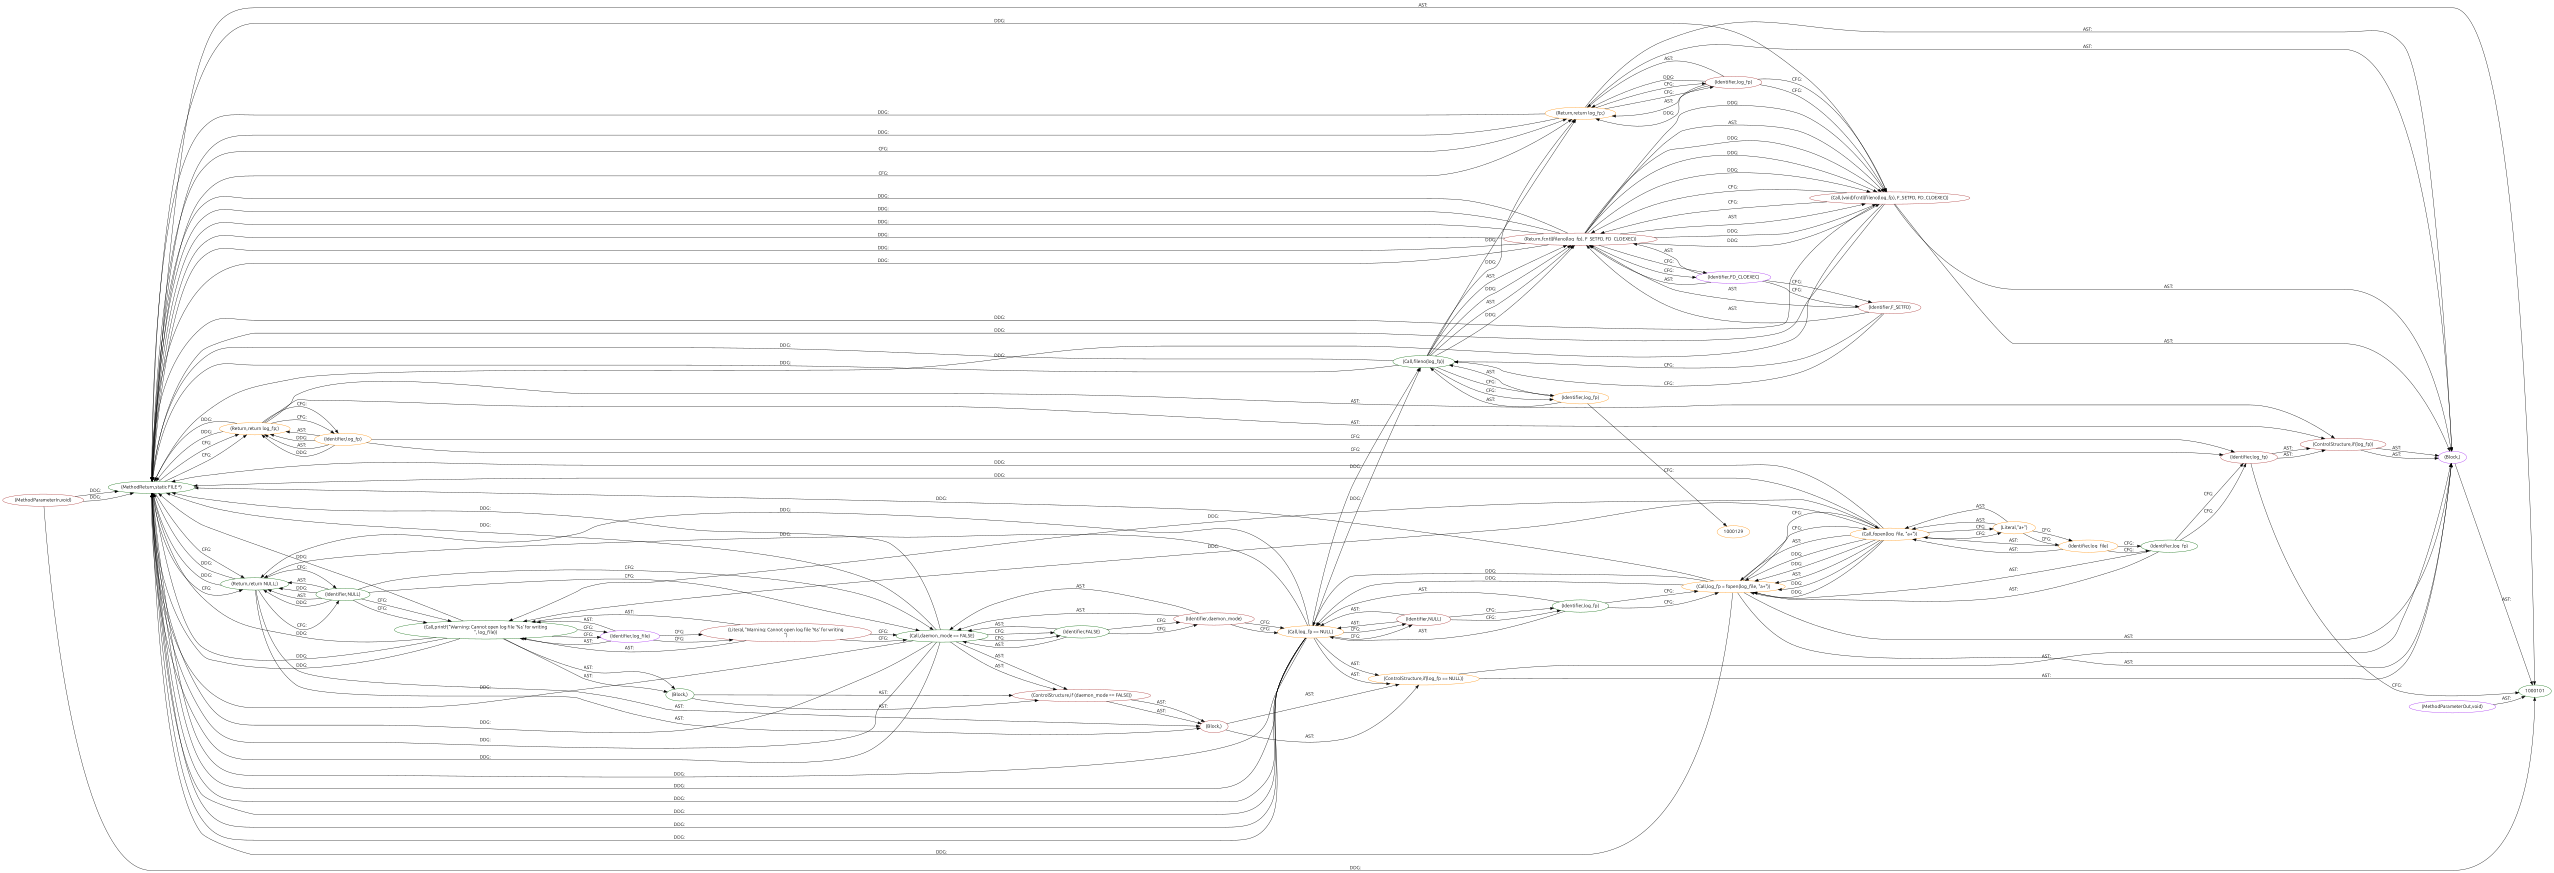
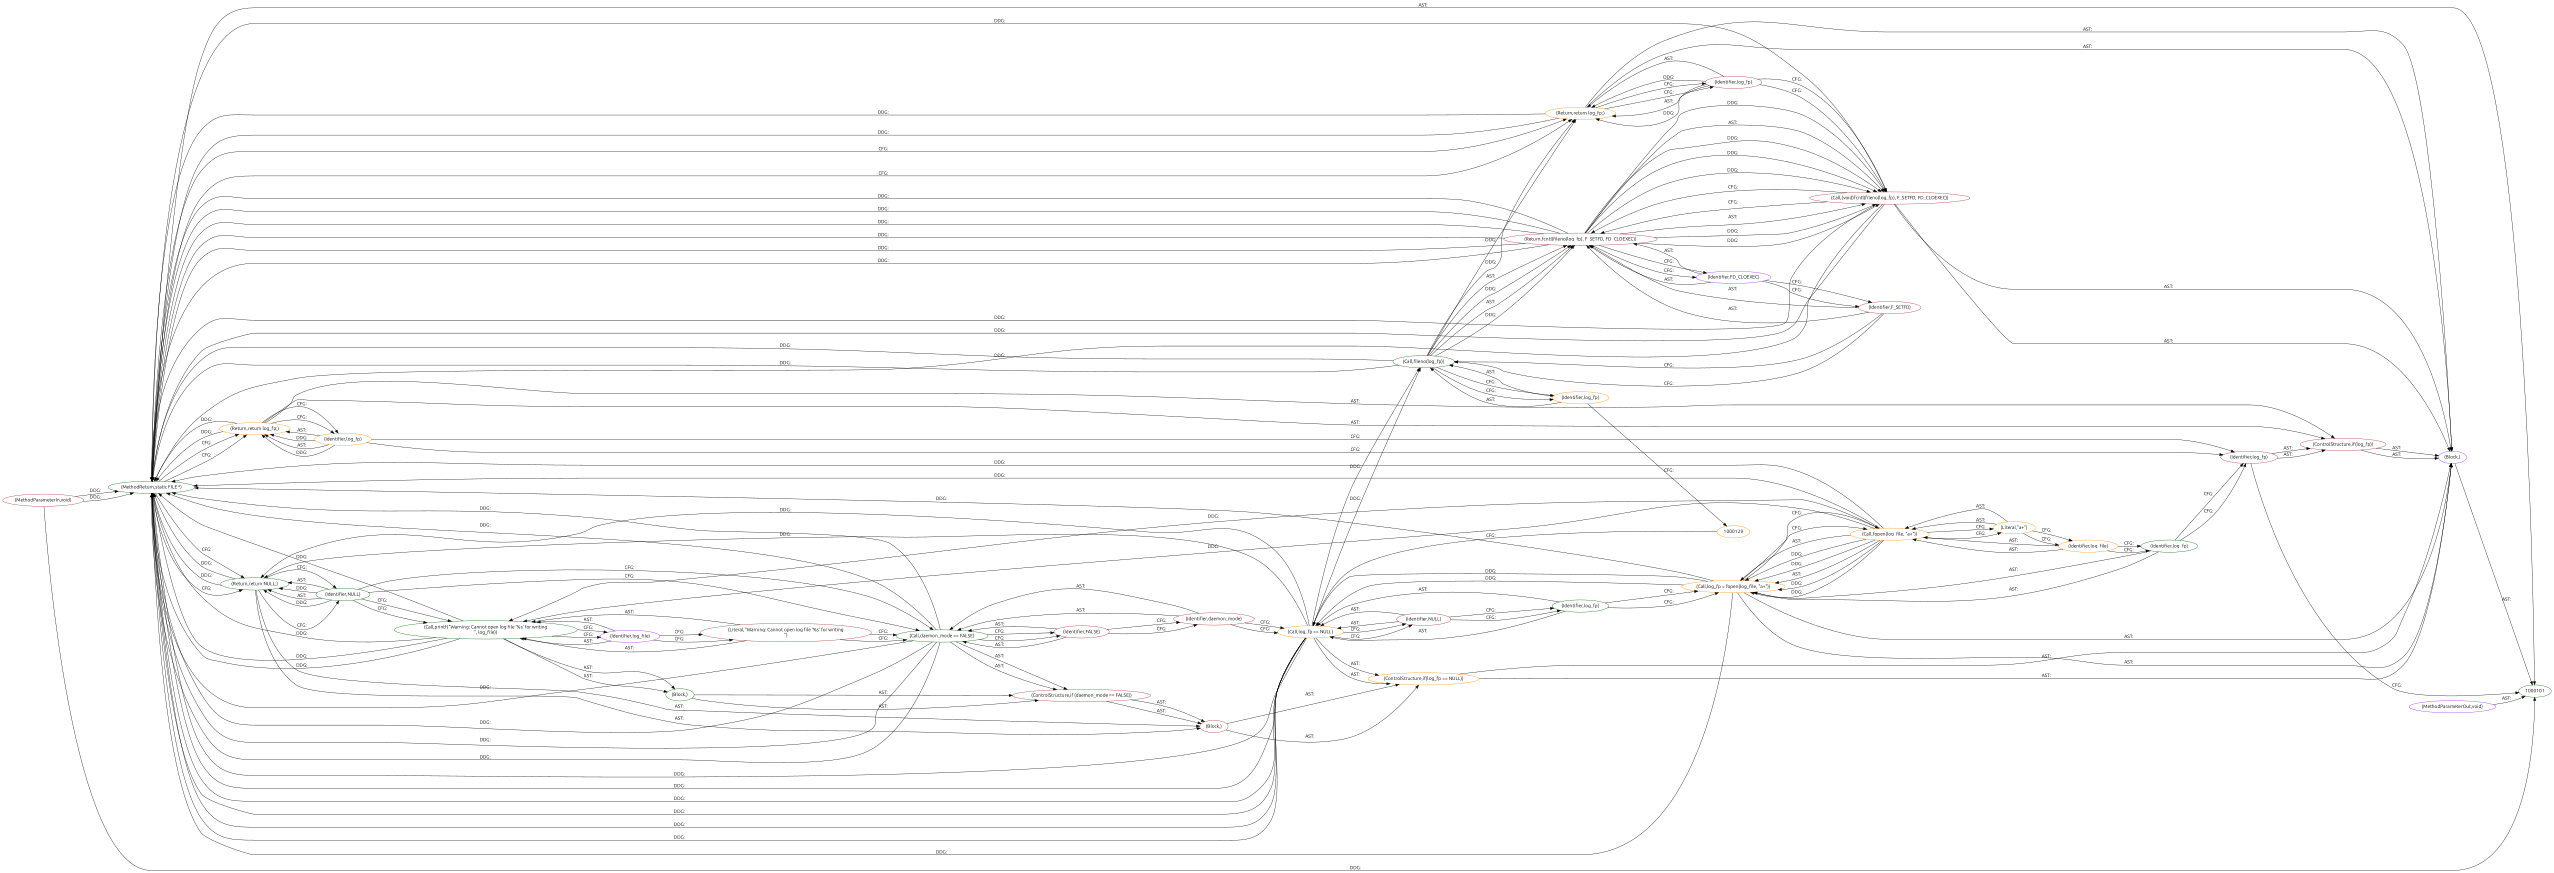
  digraph {
    fontname=Ubuntu
    rankdir=LR
    node [color=brown fontname=Ubuntu]
    edge [fontname=Ubuntu]
    n1 [color=darkgreen label="(MethodReturn,static FILE *)"]
    n2 [color=darkgreen label="(Return,return NULL;)"]
    n3 [color=darkorange label="(Return,return log_fp;)"]
    n4 [color=darkorange label="(Return,return log_fp;)"]
    1000101 [color=darkgreen]
    n6 [color=darkgreen label="(Identifier,NULL)"]
    n7 [label="(Block,)"]
    n8 [color=purple label="(Block,)"]
    n9 [label="(Identifier,log_fp)"]
    n10 [label="(ControlStructure,if(log_fp))"]
    n11 [color=darkorange label="(Identifier,log_fp)"]
    n12 [label="(MethodParameterIn,void)"]
    n13 [color=purple label="(MethodParameterOut,void)"]
    n14 [color=darkgreen label="(Call,daemon_mode == FALSE)"]
    n15 [color=darkgreen label="(Call,printf(\"Warning: Cannot open log file '%s' for writing\n\", log_file))"]
    n16 [label="(ControlStructure,if (daemon_mode == FALSE))"]
-   n17 [color=darkgreen label="(Identifier,FALSE)"]
+   n17 [label="(Identifier,FALSE)"]
    n18 [color=darkgreen label="(Block,)"]
    n19 [color=purple label="(Identifier,log_file)"]
    n20 [color=darkorange label="(ControlStructure,if(log_fp == NULL))"]
    n21 [color=darkgreen label="(Call,fileno(log_fp))"]
    n22 [color=darkorange label="(Identifier,log_fp)"]
    n23 [label="(Return,fcntl(fileno(log_fp), F_SETFD, FD_CLOEXEC))"]
    1000129 [color=darkorange]
    n25 [label="(Call,(void)fcntl(fileno(log_fp), F_SETFD, FD_CLOEXEC))"]
    n26 [color=purple label="(Identifier,FD_CLOEXEC)"]
    n27 [color=darkorange label="(Call,log_fp == NULL)"]
    n28 [label="(Identifier,F_SETFD)"]
    n29 [label="(Identifier,log_fp)"]
    n30 [color=darkorange label="(Call,log_fp = fopen(log_file, \"a+\"))"]
    n31 [color=darkorange label="(Call,fopen(log_file, \"a+\"))"]
    n32 [color=darkorange label="(Literal,\"a+\")"]
    n33 [label="(Identifier,NULL)"]
    n34 [color=darkgreen label="(Identifier,log_fp)"]
    n35 [color=darkorange label="(Identifier,log_file)"]
    n36 [color=darkgreen label="(Identifier,log_fp)"]
    n37 [label="(Identifier,daemon_mode)"]
    n38 [label="(Literal,\"Warning: Cannot open log file '%s' for writing\n\")"]
    n1 -> n2 [label="CFG: "]
    n1 -> n2 [label="CFG: "]
    n1 -> n3 [label="CFG: "]
    n1 -> n3 [label="CFG: "]
    n1 -> n4 [label="CFG: "]
    n1 -> n4 [label="CFG: "]
    n1 -> 1000101 [label="AST: "]
    n2 -> n1 [label="DDG: "]
    n2 -> n1 [label="DDG: "]
    n2 -> n6 [label="CFG: "]
    n2 -> n6 [label="CFG: "]
    n2 -> n7 [label="AST: "]
    n2 -> n7 [label="AST: "]
    n3 -> n1 [label="DDG: "]
    n3 -> n1 [label="DDG: "]
    n3 -> n8 [label="AST: "]
    n3 -> n8 [label="AST: "]
    n3 -> n9 [label="CFG: "]
    n3 -> n9 [label="CFG: "]
    n4 -> n1 [label="DDG: "]
    n4 -> n1 [label="DDG: "]
    n4 -> n10 [label="AST: "]
    n4 -> n10 [label="AST: "]
    n4 -> n11 [label="CFG: "]
    n4 -> n11 [label="CFG: "]
    n6 -> n2 [label="AST: "]
    n6 -> n2 [label="DDG: "]
    n6 -> n2 [label="AST: "]
    n6 -> n2 [label="DDG: "]
    n6 -> n14 [label="CFG: "]
    n6 -> n14 [label="CFG: "]
    n6 -> n15 [label="CFG: "]
    n6 -> n15 [label="CFG: "]
    n7 -> n20 [label="AST: "]
    n7 -> n20 [label="AST: "]
    n8 -> 1000101 [label="AST: "]
    n9 -> n3 [label="AST: "]
    n9 -> n3 [label="DDG: "]
    n9 -> n3 [label="AST: "]
    n9 -> n3 [label="DDG: "]
    n9 -> n25 [label="CFG: "]
    n9 -> n25 [label="CFG: "]
    n10 -> n8 [label="AST: "]
    n10 -> n8 [label="AST: "]
    n11 -> n4 [label="AST: "]
    n11 -> n4 [label="DDG: "]
    n11 -> n4 [label="AST: "]
    n11 -> n4 [label="DDG: "]
    n11 -> n29 [label="CFG: "]
    n11 -> n29 [label="CFG: "]
    n12 -> n1 [label="DDG: "]
    n12 -> n1 [label="DDG: "]
    n12 -> 1000101 [label="DDG: "]
    n13 -> 1000101 [label="AST: "]
    n14 -> n1 [label="DDG: "]
    n14 -> n1 [label="DDG: "]
    n14 -> n1 [label="DDG: "]
    n14 -> n1 [label="DDG: "]
    n14 -> n1 [label="DDG: "]
    n14 -> n1 [label="DDG: "]
    n14 -> n16 [label="AST: "]
    n14 -> n16 [label="AST: "]
    n14 -> n17 [label="CFG: "]
    n14 -> n17 [label="CFG: "]
    n15 -> n1 [label="DDG: "]
    n15 -> n1 [label="DDG: "]
    n15 -> n1 [label="DDG: "]
    n15 -> n1 [label="DDG: "]
    n15 -> n18 [label="AST: "]
    n15 -> n18 [label="AST: "]
    n15 -> n19 [label="CFG: "]
    n15 -> n19 [label="CFG: "]
    n16 -> n7 [label="AST: "]
    n16 -> n7 [label="AST: "]
    n17 -> n14 [label="AST: "]
    n17 -> n14 [label="AST: "]
    n17 -> n37 [label="CFG: "]
    n17 -> n37 [label="CFG: "]
    n18 -> n16 [label="AST: "]
    n18 -> n16 [label="AST: "]
    n19 -> n15 [label="AST: "]
    n19 -> n15 [label="AST: "]
    n19 -> n38 [label="CFG: "]
    n19 -> n38 [label="CFG: "]
    n20 -> n8 [label="AST: "]
    n20 -> n8 [label="AST: "]
    n21 -> n1 [label="DDG: "]
    n21 -> n1 [label="DDG: "]
    n21 -> n3 [label="DDG: "]
    n21 -> n3 [label="DDG: "]
    n21 -> n22 [label="CFG: "]
    n21 -> n22 [label="CFG: "]
    n21 -> n23 [label="AST: "]
    n21 -> n23 [label="DDG: "]
    n21 -> n23 [label="AST: "]
    n21 -> n23 [label="DDG: "]
    n22 -> n21 [label="AST: "]
    n22 -> n21 [label="AST: "]
    n22 -> 1000129 [label="CFG: "]
    n23 -> n1 [label="DDG: "]
    n23 -> n1 [label="DDG: "]
    n23 -> n1 [label="DDG: "]
    n23 -> n1 [label="DDG: "]
    n23 -> n1 [label="DDG: "]
    n23 -> n1 [label="DDG: "]
    n23 -> n25 [label="AST: "]
    n23 -> n25 [label="DDG: "]
    n23 -> n25 [label="DDG: "]
    n23 -> n25 [label="DDG: "]
    n23 -> n25 [label="AST: "]
    n23 -> n25 [label="DDG: "]
    n23 -> n25 [label="DDG: "]
    n23 -> n25 [label="DDG: "]
    n23 -> n26 [label="CFG: "]
    n23 -> n26 [label="CFG: "]
+   1000129 -> n27 [label="CFG: "]
    n25 -> n1 [label="DDG: "]
    n25 -> n1 [label="DDG: "]
    n25 -> n1 [label="DDG: "]
    n25 -> n1 [label="DDG: "]
    n25 -> n8 [label="AST: "]
    n25 -> n8 [label="AST: "]
    n25 -> n23 [label="CFG: "]
    n25 -> n23 [label="CFG: "]
    n26 -> n23 [label="AST: "]
    n26 -> n23 [label="AST: "]
    n26 -> n28 [label="CFG: "]
    n26 -> n28 [label="CFG: "]
    n27 -> n1 [label="DDG: "]
    n27 -> n1 [label="DDG: "]
    n27 -> n1 [label="DDG: "]
    n27 -> n1 [label="DDG: "]
    n27 -> n1 [label="DDG: "]
    n27 -> n1 [label="DDG: "]
    n27 -> n2 [label="DDG: "]
    n27 -> n2 [label="DDG: "]
    n27 -> n20 [label="AST: "]
    n27 -> n20 [label="AST: "]
    n27 -> n21 [label="DDG: "]
    n27 -> n21 [label="DDG: "]
    n27 -> n33 [label="CFG: "]
    n27 -> n33 [label="CFG: "]
    n28 -> n21 [label="CFG: "]
    n28 -> n21 [label="CFG: "]
    n28 -> n23 [label="AST: "]
    n28 -> n23 [label="AST: "]
    n29 -> 1000101 [label="CFG: "]
    n29 -> n10 [label="AST: "]
    n29 -> n10 [label="AST: "]
    n30 -> n1 [label="DDG: "]
    n30 -> n1 [label="DDG: "]
    n30 -> n8 [label="AST: "]
    n30 -> n8 [label="AST: "]
    n30 -> n27 [label="DDG: "]
    n30 -> n27 [label="DDG: "]
    n30 -> n31 [label="CFG: "]
    n30 -> n31 [label="CFG: "]
    n31 -> n1 [label="DDG: "]
    n31 -> n1 [label="DDG: "]
    n31 -> n15 [label="DDG: "]
    n31 -> n15 [label="DDG: "]
    n31 -> n30 [label="AST: "]
    n31 -> n30 [label="DDG: "]
    n31 -> n30 [label="DDG: "]
    n31 -> n30 [label="AST: "]
    n31 -> n30 [label="DDG: "]
    n31 -> n30 [label="DDG: "]
    n31 -> n32 [label="CFG: "]
    n31 -> n32 [label="CFG: "]
    n32 -> n31 [label="AST: "]
    n32 -> n31 [label="AST: "]
    n32 -> n35 [label="CFG: "]
    n32 -> n35 [label="CFG: "]
    n33 -> n27 [label="AST: "]
    n33 -> n27 [label="AST: "]
    n33 -> n36 [label="CFG: "]
    n33 -> n36 [label="CFG: "]
    n34 -> n29 [label="CFG: "]
    n34 -> n29 [label="CFG: "]
    n34 -> n30 [label="AST: "]
    n34 -> n30 [label="AST: "]
    n35 -> n31 [label="AST: "]
    n35 -> n31 [label="AST: "]
    n35 -> n34 [label="CFG: "]
    n35 -> n34 [label="CFG: "]
    n36 -> n27 [label="AST: "]
    n36 -> n27 [label="AST: "]
    n36 -> n30 [label="CFG: "]
    n36 -> n30 [label="CFG: "]
    n37 -> n14 [label="AST: "]
    n37 -> n14 [label="AST: "]
    n37 -> n27 [label="CFG: "]
    n37 -> n27 [label="CFG: "]
    n38 -> n14 [label="CFG: "]
    n38 -> n14 [label="CFG: "]
    n38 -> n15 [label="AST: "]
    n38 -> n15 [label="AST: "]
  }
